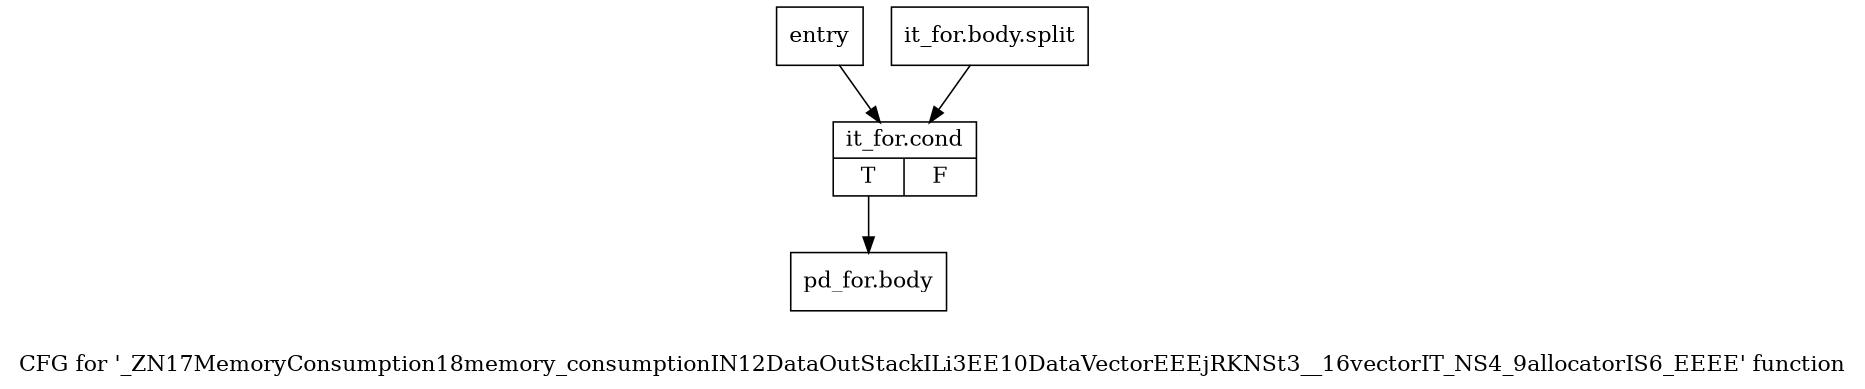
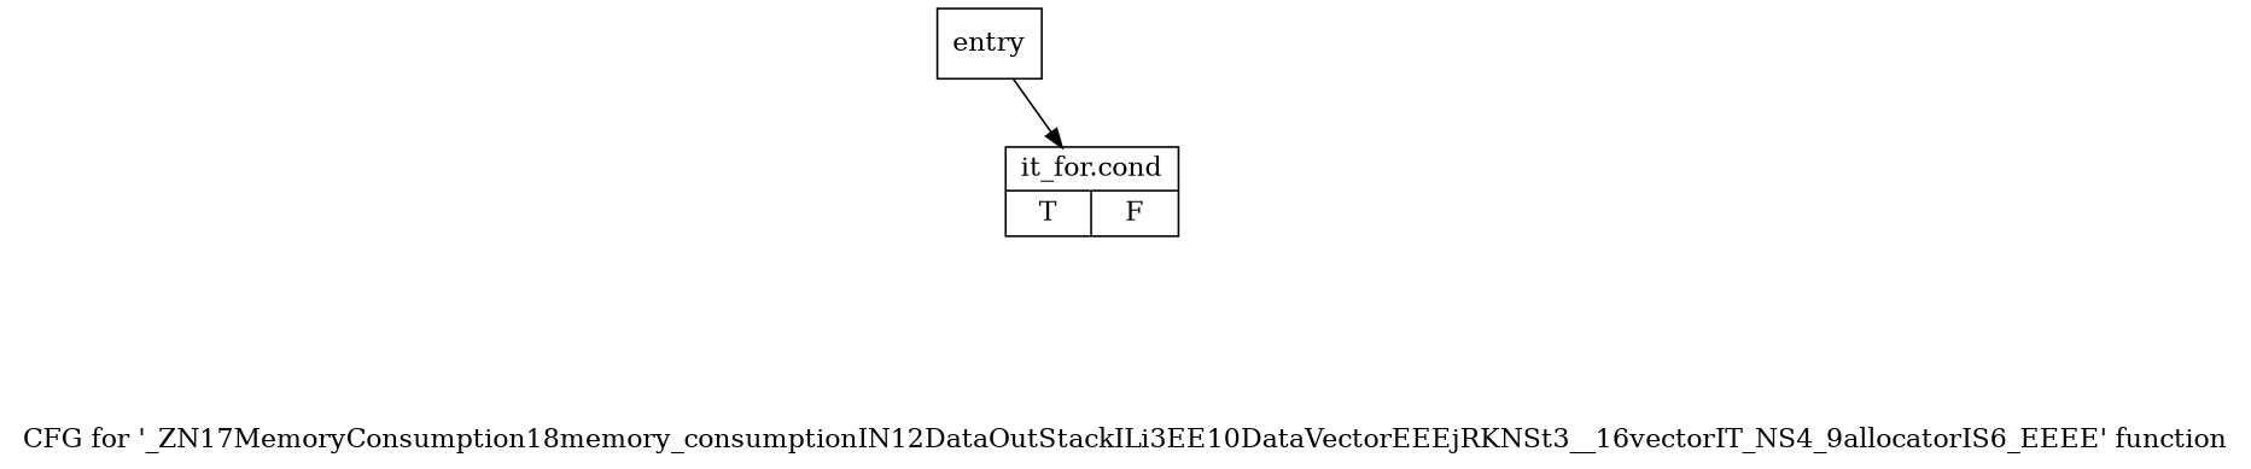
  digraph {
    label="CFG for '_ZN17MemoryConsumption18memory_consumptionIN12DataOutStackILi3EE10DataVectorEEEjRKNSt3__16vectorIT_NS4_9allocatorIS6_EEEE' function"
    node [shape=record]
    n1 [label="{entry}"]
    n2 [label="{it_for.cond|{<s0>T|<s1>F}}"]
-   n3 [label="{pd_for.body}"]
-   n4 [label="{it_for.body.split}"]
    n1 -> n2
-   n2 -> n3 [tailport=s0]
-   n4 -> n2
  }
